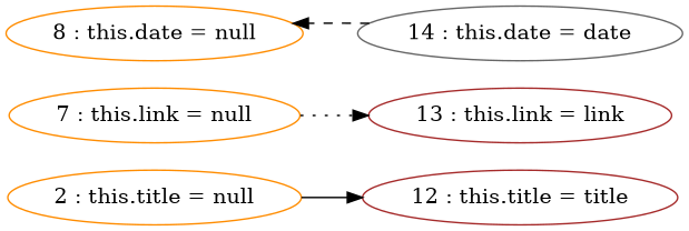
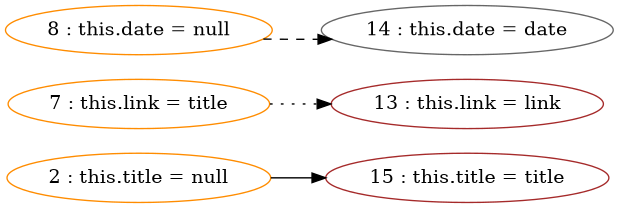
  digraph {
    rankdir=LR
    node [color=darkorange]
    n1 [label="2 : this.title = null"]
-   "12 : this.title = title" [color=brown]
-   "7 : this.link = null"
+   "12 : this.title = title" [color=brown label="15 : this.title = title"]
+   "7 : this.link = null" [label="7 : this.link = title"]
    "13 : this.link = link" [color=brown]
    "8 : this.date = null"
    "14 : this.date = date" [color=gray40]
    n1 -> "12 : this.title = title" [style=solid]
    "7 : this.link = null" -> "13 : this.link = link" [style=dotted]
-   "14 : this.date = date" -> "8 : this.date = null" [style=dashed]
+   "8 : this.date = null" -> "14 : this.date = date" [style=dashed]
  }
